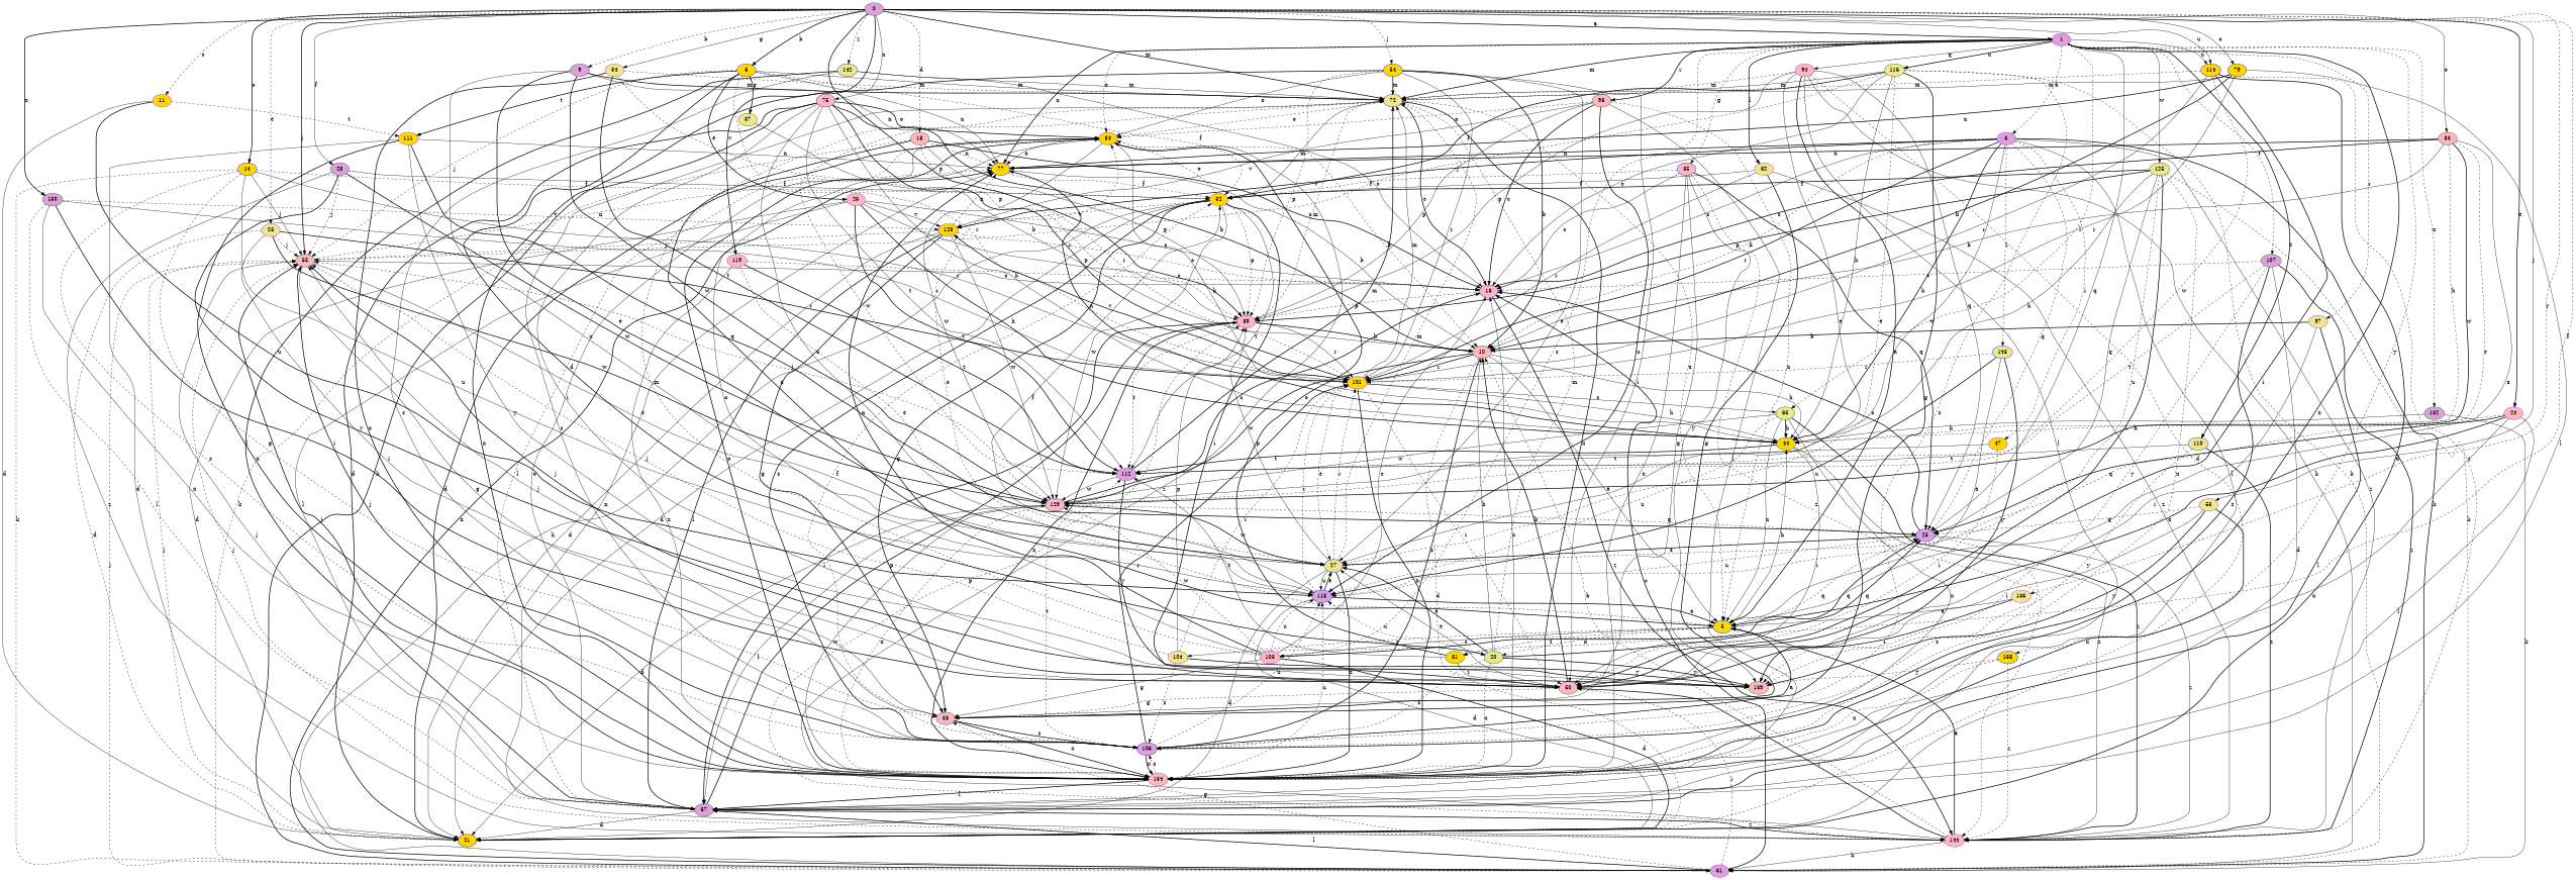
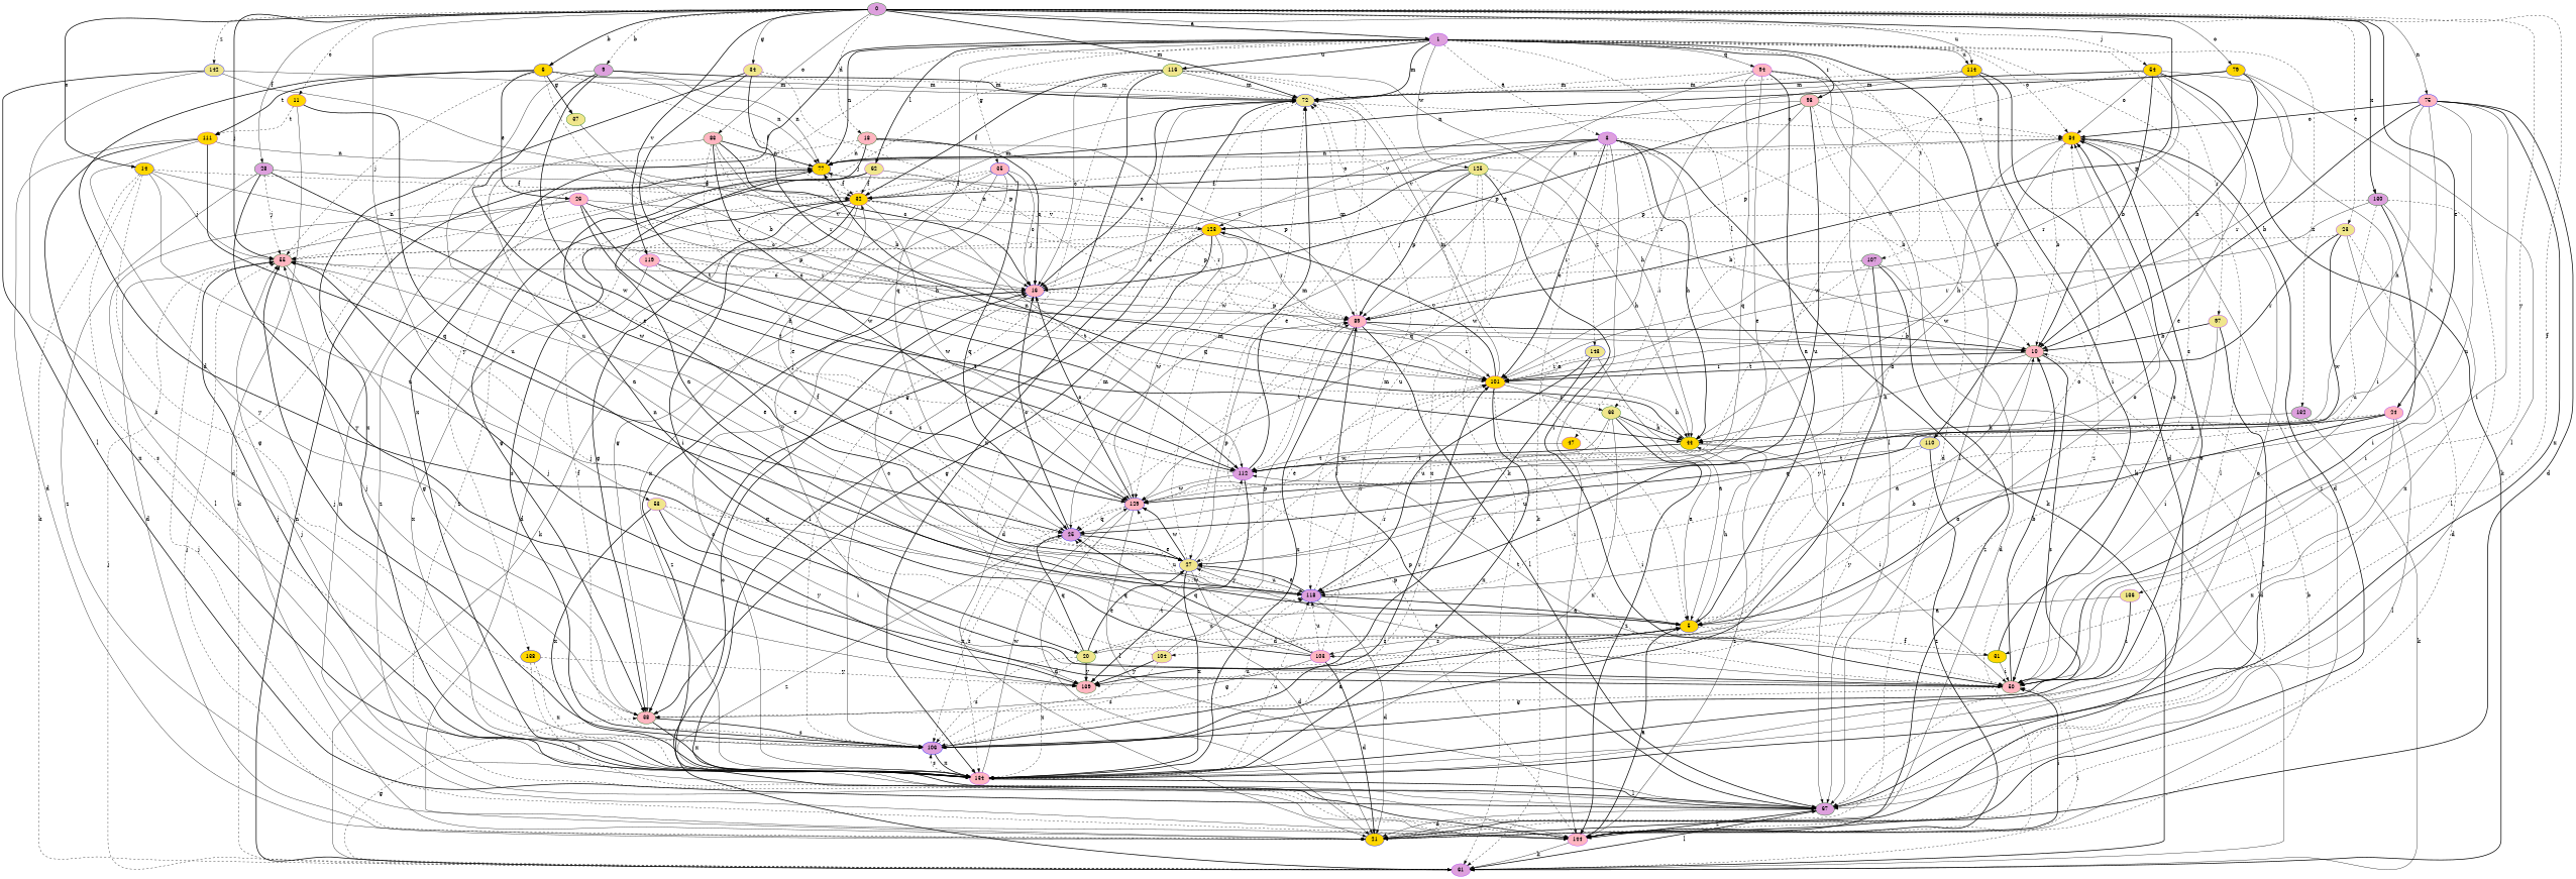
  strict digraph {
    node [color=purple fillcolor=lightpink style=filled]
    edge [style=solid]
    0 [color=darkgreen fillcolor=plum]
    1 [fillcolor=plum]
    6 [color=blue fillcolor=gold]
    9 [color=darkgreen fillcolor=plum]
    11 [fillcolor=gold]
    14 [color=blue fillcolor=gold]
    18 [color=darkgreen]
    23 [fillcolor=khaki]
    24
    28 [color=darkgreen fillcolor=plum]
    31 [color=darkgreen fillcolor=gold]
    34 [fillcolor=khaki]
    53 [fillcolor=khaki]
    54 [color=blue fillcolor=gold]
    55 [color=darkgreen]
    72 [color=blue fillcolor=khaki]
    75 [color=blue]
    79 [color=blue fillcolor=gold]
    83 [color=darkgreen]
    89
    114 [color=blue fillcolor=gold]
    119
    130 [color=darkgreen fillcolor=plum]
    136 [fillcolor=khaki]
    142 [color=blue fillcolor=khaki]
    3 [fillcolor=plum]
    35 [color=blue]
    62 [fillcolor=khaki]
    63 [color=darkgreen fillcolor=khaki]
    77 [color=blue fillcolor=gold]
    84 [fillcolor=gold]
    94
    n33 [color=blue fillcolor=plum label=25]
    97 [fillcolor=khaki]
    98 [color=darkgreen]
    103
    107 [color=darkgreen fillcolor=plum]
    110 [color=blue fillcolor=khaki]
    116 [color=darkgreen fillcolor=khaki]
    125 [color=darkgreen fillcolor=khaki]
    132 [color=darkgreen fillcolor=plum]
    134
    138 [color=blue fillcolor=gold]
    101 [fillcolor=gold]
    20 [color=darkgreen fillcolor=khaki]
    26
    32 [fillcolor=gold]
    37 [color=darkgreen fillcolor=khaki]
    111 [fillcolor=gold]
    129 [color=blue]
    27 [color=blue fillcolor=khaki]
    118 [color=blue fillcolor=plum]
    21 [color=blue fillcolor=gold]
    61 [fillcolor=plum]
    106 [color=blue fillcolor=plum]
    38 [color=darkgreen]
    16 [color=blue]
    5 [color=blue fillcolor=gold]
    50 [color=darkgreen]
    44 [color=darkgreen fillcolor=gold]
    67 [color=darkgreen fillcolor=plum]
    144
    139 [color=darkgreen]
    112 [fillcolor=plum]
    10 [color=darkgreen]
    123 [fillcolor=gold]
    47 [fillcolor=gold]
    143 [color=blue fillcolor=khaki]
    104 [fillcolor=khaki]
    0 -> 1 [label=a style=bold]
    0 -> 6 [label=b style=bold]
    0 -> 9 [label=b style=dashed]
    0 -> 11 [label=c style=dashed]
    0 -> 14 [label=c style=bold]
    0 -> 18 [label=d style=dashed]
    0 -> 23 [label=e style=dashed]
    0 -> 24 [label=e style=bold]
    0 -> 28 [label=f]
    0 -> 31 [label=f style=dashed]
    0 -> 34 [label=g]
    0 -> 53 [label=j]
    0 -> 54 [label=j style=dashed]
    0 -> 55 [label=j style=bold]
    0 -> 72 [label=m style=bold]
    0 -> 75 [label=n]
    0 -> 79 [label=o]
    0 -> 83 [label=o]
    0 -> 89 [label=p style=bold]
    0 -> 114 [label=u]
    0 -> 119 [label=v style=bold]
    0 -> 130 [label=x style=bold]
    0 -> 136 [label=y style=dashed]
    0 -> 142 [label=z style=dashed]
    1 -> 72 [label=m style=bold]
    1 -> 114 [label=u]
    1 -> 3 [label=a style=dashed]
    1 -> 35 [label=g style=dashed]
    1 -> 62 [label=l style=bold]
    1 -> 63 [label=l style=dashed]
    1 -> 77 [label=n style=bold]
    1 -> 84 [label=o style=dashed]
    1 -> 94 [label=q]
    1 -> n33 [label=q]
    1 -> 97 [label=r style=dashed]
    1 -> 98 [label=r style=bold]
    1 -> 103 [label=s style=dashed]
    1 -> 107 [label=t style=dashed]
    1 -> 110 [label=t style=bold]
    1 -> 116 [label=u style=bold]
    1 -> 125 [label=w]
    1 -> 132 [label=x style=dashed]
    1 -> 134 [label=x style=bold]
    1 -> 138 [label=y style=dashed]
    6 -> 55 [label=j style=dashed]
    6 -> 72 [label=m]
    6 -> 77 [label=n]
    6 -> 101 [label=r style=dashed]
    6 -> 20 [label=d style=bold]
    6 -> 26 [label=e style=bold]
    6 -> 32 [label=f style=dashed]
    6 -> 37 [label=g style=bold]
    6 -> 111 [label=t style=bold]
    9 -> 72 [label=m style=bold]
    9 -> 77 [label=n]
    9 -> 129 [label=w style=bold]
    9 -> 27 [label=e style=bold]
    9 -> 118 [label=u]
    11 -> 111 [label=t style=dashed]
    11 -> 118 [label=u style=bold]
    11 -> 21 [label=d]
    14 -> 55 [label=j]
    14 -> 101 [label=r]
    14 -> 32 [label=f style=dashed]
    14 -> 118 [label=u]
    14 -> 61 [label=k style=dashed]
    14 -> 106 [label=s style=dashed]
    14 -> 38 [label=g style=dashed]
    18 -> 89 [label=p]
    18 -> 77 [label=n style=dashed]
    18 -> 101 [label=r style=dashed]
    18 -> 61 [label=k style=dashed]
    18 -> 16 [label=c style=bold]
    18 -> 5 [label=a style=bold]
    23 -> 55 [label=j style=dashed]
    23 -> 101 [label=r style=bold]
    23 -> 129 [label=w style=bold]
    23 -> 21 [label=d style=dashed]
    23 -> 50 [label=i]
    24 -> n33 [label=q style=bold]
    24 -> 134 [label=x]
    24 -> 5 [label=a style=bold]
    24 -> 44 [label=h style=dashed]
    24 -> 67 [label=l]
    28 -> 55 [label=j style=dashed]
    28 -> 32 [label=f]
    28 -> 129 [label=w style=bold]
    28 -> 144 [label=z]
    28 -> 139 [label=y style=bold]
    31 -> 84 [label=o style=bold]
    31 -> 50 [label=i]
    31 -> 112 [label=t]
    34 -> 72 [label=m style=dashed]
    34 -> 89 [label=p style=dashed]
    34 -> 134 [label=x style=bold]
    34 -> 112 [label=t style=bold]
    53 -> n33 [label=q style=dashed]
    53 -> 134 [label=x style=bold]
    53 -> 50 [label=i]
    53 -> 139 [label=y style=bold]
    54 -> 72 [label=m style=bold]
    54 -> 89 [label=p style=dashed]
    54 -> 84 [label=o]
    54 -> 101 [label=r]
    54 -> 27 [label=e]
    54 -> 61 [label=k style=bold]
    54 -> 50 [label=i]
    54 -> 10 [label=b style=bold]
    55 -> 77 [label=n style=dashed]
    55 -> 27 [label=e]
    55 -> 38 [label=g]
    55 -> 16 [label=c]
    72 -> 84 [label=o style=dashed]
    72 -> 134 [label=x style=bold]
    72 -> 129 [label=w style=dashed]
    72 -> 106 [label=s]
    72 -> 16 [label=c style=bold]
    72 -> 5 [label=a style=dashed]
    75 -> 84 [label=o style=bold]
    75 -> 134 [label=x style=bold]
-   75 -> 101 [label=r style=bold]
+   34 -> 101 [label=r style=bold]
    75 -> 118 [label=u]
    75 -> 21 [label=d style=bold]
    75 -> 50 [label=i]
    75 -> 44 [label=h]
    75 -> 112 [label=t]
    75 -> 10 [label=b style=bold]
    79 -> 72 [label=m]
    79 -> 77 [label=n style=bold]
    79 -> 101 [label=r]
    79 -> 67 [label=l]
    79 -> 10 [label=b style=bold]
    83 -> 77 [label=n style=bold]
    83 -> 129 [label=w style=bold]
    83 -> 27 [label=e style=dashed]
    83 -> 16 [label=c style=bold]
    83 -> 5 [label=a]
    83 -> 44 [label=h style=dashed]
    83 -> 10 [label=b]
    89 -> 72 [label=m style=dashed]
    89 -> 134 [label=x style=bold]
    89 -> 101 [label=r]
    89 -> 67 [label=l style=bold]
    89 -> 112 [label=t style=dashed]
    89 -> 10 [label=b style=bold]
    114 -> 72 [label=m style=dashed]
    114 -> 101 [label=r]
    114 -> 129 [label=w style=dashed]
    114 -> 21 [label=d style=bold]
    114 -> 50 [label=i style=bold]
    114 -> 144 [label=z style=dashed]
    119 -> 134 [label=x]
    119 -> 27 [label=e style=dashed]
    119 -> 16 [label=c style=dashed]
    119 -> 112 [label=t style=bold]
    130 -> 134 [label=x]
    130 -> 101 [label=r]
+   130 -> 118 [label=u style=dashed]
    130 -> 50 [label=i style=bold]
    130 -> 67 [label=l style=dashed]
    130 -> 123 [label=v style=dashed]
    136 -> 5 [label=a]
    136 -> 50 [label=i style=bold]
    142 -> 72 [label=m]
    142 -> 106 [label=s]
    142 -> 16 [label=c]
    142 -> 67 [label=l style=bold]
    3 -> 77 [label=n style=bold]
    3 -> n33 [label=q style=dashed]
    3 -> 101 [label=r style=bold]
    3 -> 129 [label=w]
    3 -> 61 [label=k style=bold]
    3 -> 16 [label=c]
    3 -> 44 [label=h style=bold]
    3 -> 67 [label=l]
    3 -> 144 [label=z]
    3 -> 10 [label=b style=dashed]
    3 -> 123 [label=v style=bold]
    3 -> 47 [label=i style=dashed]
    3 -> 143 [label=z style=dashed]
    35 -> n33 [label=q style=bold]
    35 -> 134 [label=x]
    35 -> 32 [label=f style=dashed]
    35 -> 38 [label=g]
    35 -> 16 [label=c]
    35 -> 144 [label=z style=dashed]
    35 -> 139 [label=y]
    62 -> 101 [label=r]
    62 -> 32 [label=f]
    62 -> 38 [label=g style=bold]
    62 -> 144 [label=z]
    63 -> 134 [label=x]
    63 -> 129 [label=w]
    63 -> 118 [label=u style=dashed]
    63 -> 5 [label=a]
    63 -> 44 [label=h style=bold]
    63 -> 144 [label=z style=bold]
    77 -> 32 [label=f style=dashed]
    77 -> 10 [label=b]
    84 -> 77 [label=n]
    84 -> 129 [label=w]
    84 -> 21 [label=d style=bold]
    84 -> 44 [label=h]
    84 -> 67 [label=l style=dashed]
    84 -> 144 [label=z]
    84 -> 10 [label=b style=dashed]
    94 -> 72 [label=m style=dashed]
    94 -> 89 [label=p]
    94 -> n33 [label=q]
    94 -> 27 [label=e]
    94 -> 21 [label=d style=dashed]
    94 -> 61 [label=k]
    94 -> 5 [label=a style=bold]
    94 -> 67 [label=l]
    n33 -> 27 [label=e style=bold]
    n33 -> 118 [label=u style=dashed]
    n33 -> 106 [label=s style=dashed]
    n33 -> 16 [label=c style=bold]
    n33 -> 144 [label=z]
    97 -> 50 [label=i]
    97 -> 67 [label=l style=bold]
    97 -> 10 [label=b style=bold]
    98 -> 89 [label=p]
    98 -> 84 [label=o style=dashed]
    98 -> 118 [label=u style=bold]
    98 -> 16 [label=c style=bold]
    98 -> 5 [label=a style=dashed]
    98 -> 67 [label=l]
    98 -> 123 [label=v]
    103 -> 72 [label=m style=dashed]
    103 -> 77 [label=n style=bold]
    103 -> 84 [label=o]
    103 -> n33 [label=q style=bold]
    103 -> 129 [label=w style=dashed]
    103 -> 118 [label=u style=dashed]
    103 -> 21 [label=d style=bold]
    103 -> 38 [label=g]
    103 -> 16 [label=c]
    107 -> 21 [label=d]
    107 -> 106 [label=s style=bold]
    107 -> 16 [label=c style=dashed]
    107 -> 144 [label=z style=bold]
    107 -> 139 [label=y style=dashed]
    107 -> 112 [label=t style=dashed]
    110 -> 144 [label=z style=bold]
    110 -> 139 [label=y style=dashed]
    110 -> 112 [label=t]
    116 -> 55 [label=j style=dashed]
    116 -> 72 [label=m]
    116 -> 32 [label=f style=bold]
    116 -> 27 [label=e style=dashed]
    116 -> 61 [label=k style=dashed]
    116 -> 106 [label=s style=dashed]
    116 -> 38 [label=g style=bold]
    116 -> 16 [label=c]
    116 -> 44 [label=h]
    125 -> 89 [label=p style=bold]
    125 -> n33 [label=q]
    125 -> 134 [label=x style=dashed]
    125 -> 32 [label=f style=bold]
    125 -> 118 [label=u style=dashed]
    125 -> 61 [label=k style=dashed]
    125 -> 50 [label=i style=bold]
    125 -> 44 [label=h]
    132 -> 61 [label=k]
    132 -> 44 [label=h]
    134 -> 55 [label=j style=bold]
    134 -> 84 [label=o style=bold]
    134 -> 129 [label=w]
    134 -> 118 [label=u style=dashed]
    134 -> 106 [label=s style=dashed]
    134 -> 16 [label=c]
    134 -> 67 [label=l style=bold]
    138 -> 134 [label=x style=dashed]
    138 -> 144 [label=z style=dashed]
    138 -> 139 [label=y style=dashed]
    101 -> 72 [label=m]
    101 -> 63 [label=s]
    101 -> 134 [label=x style=bold]
    101 -> 27 [label=e style=dashed]
    101 -> 50 [label=i style=dashed]
    101 -> 44 [label=h]
    101 -> 123 [label=v style=bold]
    20 -> 72 [label=m style=dashed]
    20 -> n33 [label=q style=bold]
    20 -> 134 [label=x style=dashed]
    20 -> 27 [label=e style=bold]
    20 -> 118 [label=u style=dashed]
    20 -> 106 [label=s style=dashed]
    20 -> 139 [label=y style=bold]
    20 -> 10 [label=b]
    26 -> 89 [label=p]
    26 -> 21 [label=d]
    26 -> 16 [label=c]
    26 -> 44 [label=h style=bold]
    26 -> 67 [label=l]
    26 -> 112 [label=t style=bold]
    26 -> 123 [label=v]
    32 -> 72 [label=m]
    32 -> 89 [label=p style=dashed]
    32 -> 84 [label=o style=dashed]
    32 -> 129 [label=w]
    32 -> 21 [label=d]
    32 -> 61 [label=k]
    32 -> 106 [label=s style=bold]
    32 -> 38 [label=g style=bold]
    32 -> 50 [label=i style=bold]
    32 -> 112 [label=t]
    32 -> 123 [label=v style=dashed]
    37 -> 10 [label=b]
    111 -> 77 [label=n]
    111 -> n33 [label=q style=bold]
    111 -> 134 [label=x style=bold]
    111 -> 21 [label=d]
    111 -> 139 [label=y]
    129 -> n33 [label=q style=dashed]
    129 -> 134 [label=x style=dashed]
    129 -> 21 [label=d]
    129 -> 16 [label=c style=bold]
    129 -> 67 [label=l]
    27 -> 72 [label=m style=dashed]
    27 -> 89 [label=p]
    27 -> 134 [label=x style=bold]
    27 -> 101 [label=r style=dashed]
    27 -> 129 [label=w style=bold]
    27 -> 118 [label=u]
    27 -> 21 [label=d]
    118 -> 101 [label=r style=dashed]
    118 -> 32 [label=f]
    118 -> 27 [label=e style=bold]
    118 -> 21 [label=d]
    118 -> 5 [label=a style=bold]
    21 -> 55 [label=j style=dashed]
    61 -> 55 [label=j style=dashed]
    61 -> 77 [label=n style=bold]
    61 -> 38 [label=g style=dashed]
    61 -> 16 [label=c style=bold]
    61 -> 50 [label=i style=dashed]
    61 -> 67 [label=l style=bold]
    106 -> 55 [label=j style=bold]
    106 -> 134 [label=x style=bold]
    106 -> 101 [label=r style=bold]
    106 -> 32 [label=f style=dashed]
    106 -> 118 [label=u style=dashed]
    106 -> 5 [label=a style=bold]
    106 -> 112 [label=t style=dashed]
    38 -> 55 [label=j]
    38 -> 134 [label=x style=bold]
    38 -> 106 [label=s style=bold]
    16 -> 89 [label=p style=dashed]
    16 -> 144 [label=z style=bold]
    5 -> 31 [label=f style=dashed]
    5 -> 84 [label=o style=dashed]
    5 -> 103 [label=s]
    5 -> 20 [label=d style=dashed]
    5 -> 44 [label=h]
    5 -> 104 [label=s style=dashed]
    50 -> 55 [label=j style=bold]
    50 -> 27 [label=e]
    50 -> 38 [label=g style=dashed]
    50 -> 10 [label=b style=bold]
    44 -> 77 [label=n style=bold]
    44 -> 50 [label=i]
    44 -> 144 [label=z]
    44 -> 112 [label=t style=bold]
    67 -> 55 [label=j]
    67 -> 89 [label=p style=bold]
    67 -> 84 [label=o]
    67 -> 21 [label=d]
    67 -> 144 [label=z style=bold]
    144 -> 55 [label=j style=dashed]
    144 -> 89 [label=p style=dashed]
    144 -> 77 [label=n]
    144 -> 61 [label=k]
    144 -> 5 [label=a style=bold]
    144 -> 50 [label=i style=bold]
    144 -> 10 [label=b style=dashed]
    112 -> 55 [label=j style=dashed]
    112 -> 72 [label=m style=bold]
    112 -> 129 [label=w]
    112 -> 139 [label=y style=bold]
    10 -> 101 [label=r style=bold]
-   10 -> 129 [label=w style=bold]
    10 -> 21 [label=d style=dashed]
    10 -> 106 [label=s style=bold]
    10 -> 5 [label=a]
    10 -> 44 [label=h]
    123 -> 55 [label=j style=dashed]
    123 -> 77 [label=n style=dashed]
    123 -> 129 [label=w]
    123 -> 21 [label=d]
    123 -> 38 [label=g style=bold]
    123 -> 16 [label=c style=dashed]
    123 -> 67 [label=l style=bold]
    47 -> 50 [label=i style=dashed]
    47 -> 112 [label=t]
    143 -> 101 [label=r style=dashed]
    143 -> 118 [label=u style=bold]
    143 -> 5 [label=a]
    143 -> 139 [label=y style=bold]
    104 -> 55 [label=j style=dashed]
    104 -> 89 [label=p]
    104 -> n33 [label=q style=dashed]
    104 -> 101 [label=r style=dashed]
    104 -> 106 [label=s style=dashed]
    104 -> 139 [label=y style=bold]
  }
